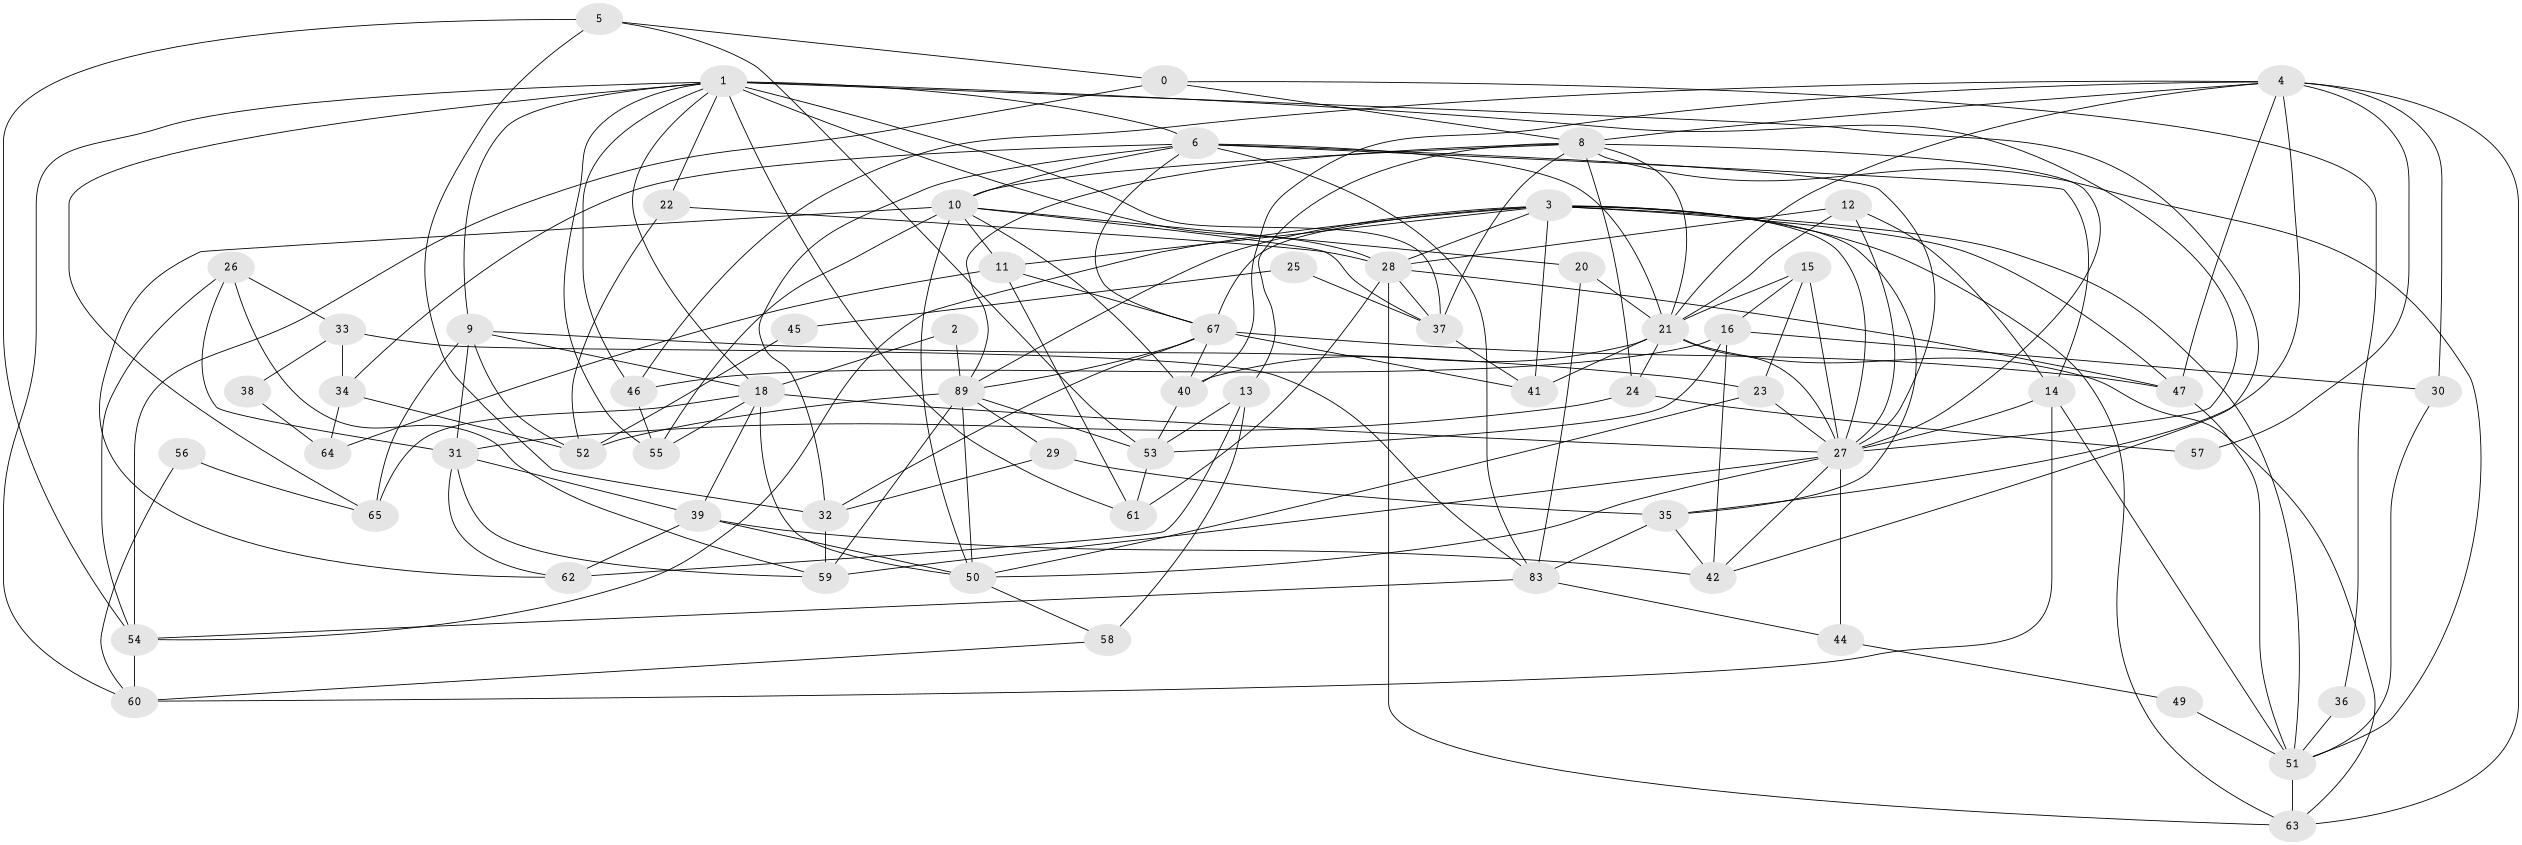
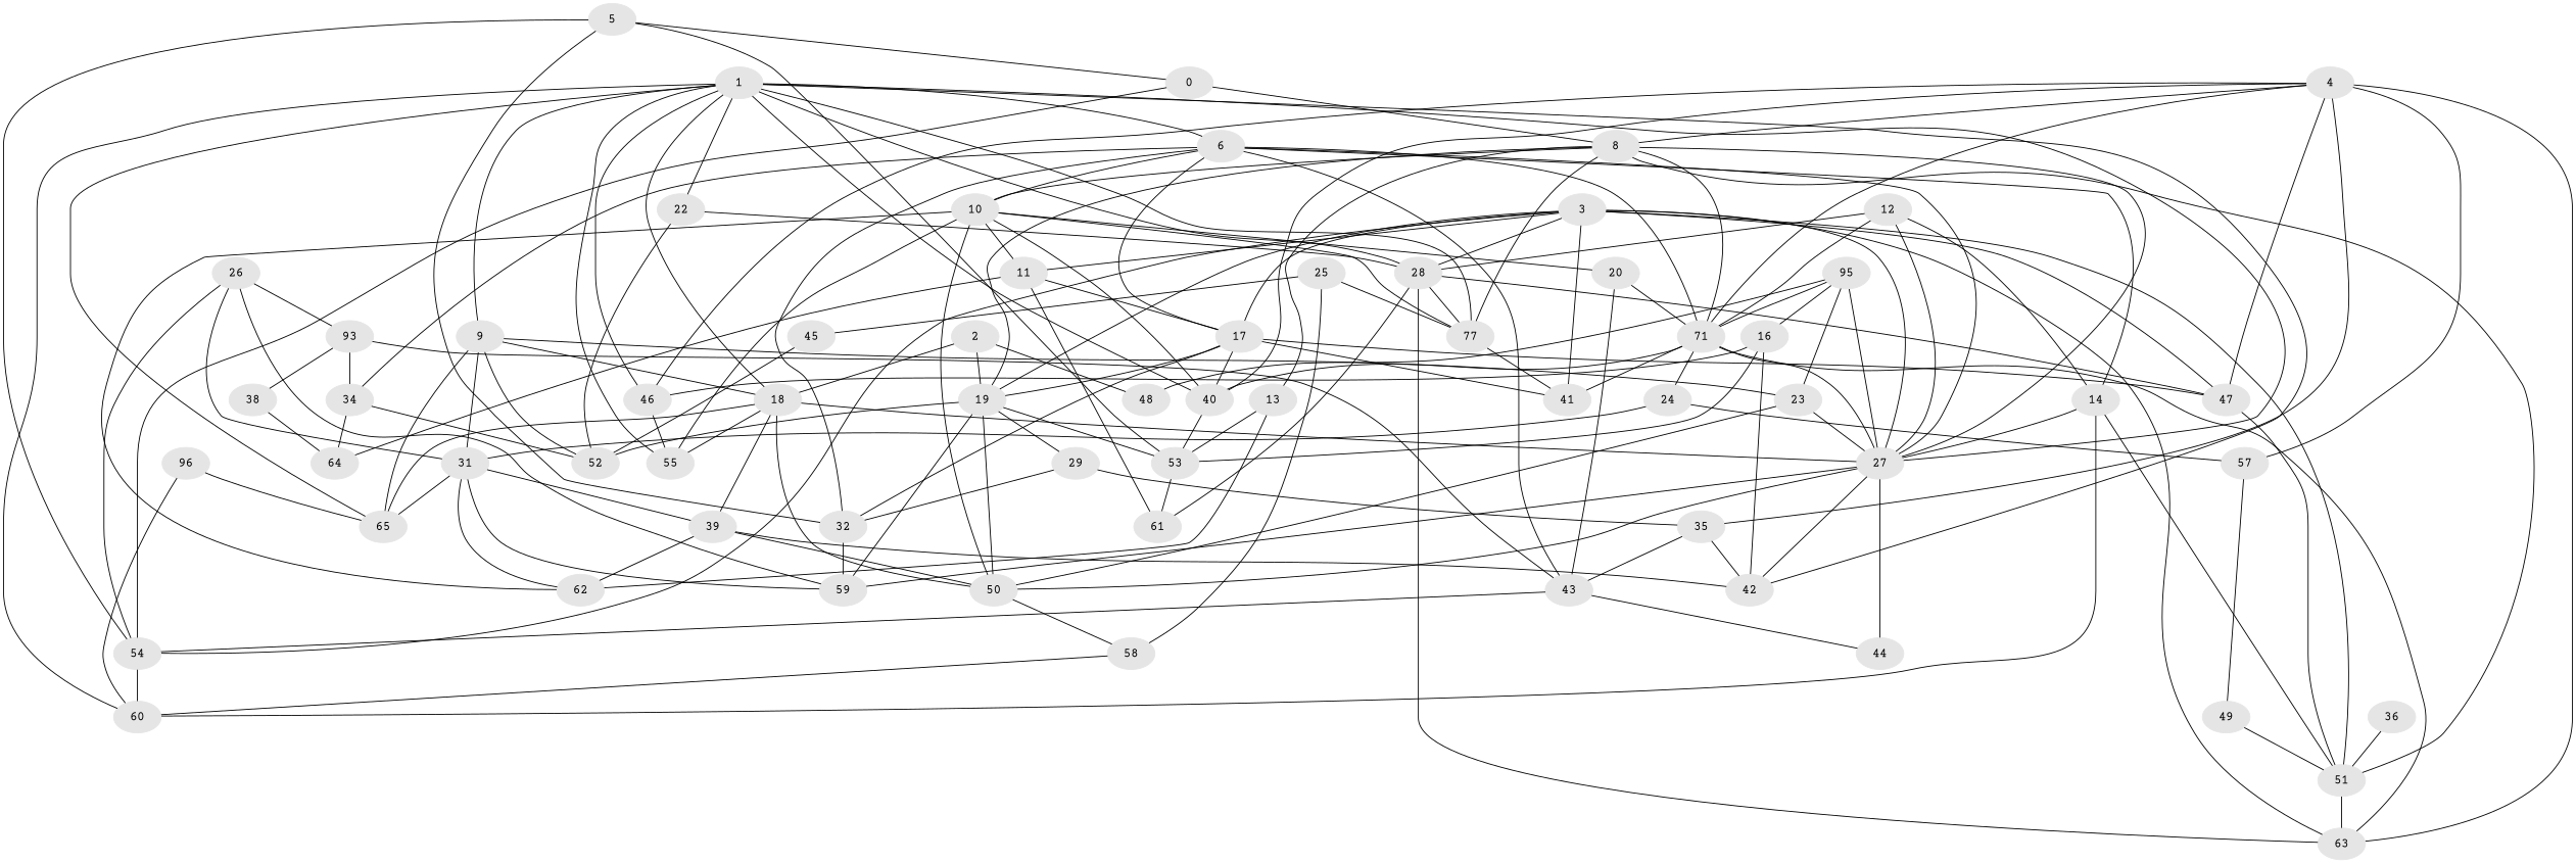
  graph {
    fontname="Courier Prime"
    node [color=gray90 fontname="Courier Prime" style=filled]
    edge [fontname="Courier Prime" weight=1.0]
    1
    6
    9
    18
    22
    27
    28
-   37
+   37 [label=77]
    40
    42
    46
    55
    60
    65
-   17 [label=67]
-   21
+   17
+   21 [label=71]
    32
    10
    14
    34
-   43 [label=83]
+   43
    23
    31
    52
    50
    39
    59
    44
    47
    63
    61
    41
    53
    2
-   19 [label=89]
+   19
+   48
    29
    3
    11
    35
    51
    54
    64
    4
    8
-   30
    57
    13
    24
    5
    n51 [label=0]
    36
    20
    62
    58
    12
-   15
+   15 [label=95]
    16
    25
    45
    26
-   33
+   33 [label=93]
    38
    49
-   56
+   56 [label=96]
    1 -- 6
    1 -- 9
    1 -- 18
    1 -- 22
    1 -- 27
    1 -- 28 [weight=4.0]
    1 -- 37
-   1 -- 61
+   1 -- 40
    1 -- 42
    1 -- 46 [weight=2.0]
    1 -- 55
    1 -- 60
    1 -- 65
    6 -- 27
    6 -- 17
    6 -- 21 [weight=2.0]
    6 -- 32 [weight=2.0]
    6 -- 10
    6 -- 14
    6 -- 34
    6 -- 43
    9 -- 18 [weight=2.0]
    9 -- 65
    9 -- 23
    9 -- 31
    9 -- 52
    18 -- 27
    18 -- 55
    18 -- 65
    18 -- 50
    18 -- 39
    22 -- 28
    22 -- 52
    27 -- 42
    27 -- 50
    27 -- 59
    27 -- 44
    28 -- 37
    28 -- 47
    28 -- 63
    28 -- 61
    37 -- 41
    40 -- 53
    46 -- 55
    17 -- 40
    17 -- 32
    17 -- 47
    17 -- 41
    17 -- 19
    21 -- 27
    21 -- 40
    21 -- 63
    21 -- 41
    21 -- 24 [weight=2.0]
    32 -- 59
    10 -- 37
    10 -- 40
    10 -- 55
    10 -- 50
    10 -- 11
    10 -- 20
    10 -- 62
    14 -- 27
    14 -- 60
    14 -- 51
    34 -- 52
    34 -- 64
    43 -- 44
    43 -- 54
    23 -- 27
    23 -- 50
+   31 -- 65
    31 -- 39
    31 -- 59
    31 -- 62
    50 -- 58
    39 -- 42
    39 -- 50
    39 -- 62
-   44 -- 49
+   57 -- 49
    47 -- 51
    53 -- 61
    2 -- 18
    2 -- 19
+   2 -- 48
    19 -- 52
    19 -- 50
    19 -- 59
    19 -- 53
    19 -- 29
    29 -- 32
    29 -- 35
    3 -- 27
    3 -- 28 [weight=2.0]
    3 -- 17
    3 -- 47
    3 -- 63
    3 -- 41
    3 -- 19
    3 -- 11
-   3 -- 35
    3 -- 51
    3 -- 54
    11 -- 17 [weight=2.0]
    11 -- 61
    11 -- 64
    35 -- 42
    35 -- 43
    51 -- 63
    54 -- 60
    4 -- 40
    4 -- 46
    4 -- 21
    4 -- 47
    4 -- 63
    4 -- 35
    4 -- 8
-   4 -- 30
    4 -- 57
    8 -- 27
    8 -- 37
    8 -- 21 [weight=2.0]
    8 -- 10
    8 -- 19
    8 -- 51
    8 -- 13 [weight=2.0]
-   8 -- 24
-   30 -- 51
    13 -- 53
    13 -- 62
    24 -- 31
    24 -- 57
    5 -- 32
    5 -- 53
    5 -- 54
    5 -- n51
    n51 -- 54
    n51 -- 8
-   n51 -- 36
    36 -- 51
    20 -- 21
    20 -- 43
    58 -- 60
    12 -- 27
    12 -- 28
    12 -- 21
    12 -- 14
    15 -- 27
    15 -- 21 [weight=2.0]
    15 -- 23
+   15 -- 48
    15 -- 16
    16 -- 42 [weight=2.0]
    16 -- 46
    16 -- 53
-   16 -- 30
    25 -- 37
-   13 -- 58
+   25 -- 58
    25 -- 45
    45 -- 52
    26 -- 31
    26 -- 59
    26 -- 54
    26 -- 33
    33 -- 34
    33 -- 43
    33 -- 38
    38 -- 64
    49 -- 51
    56 -- 60
    56 -- 65
  }
